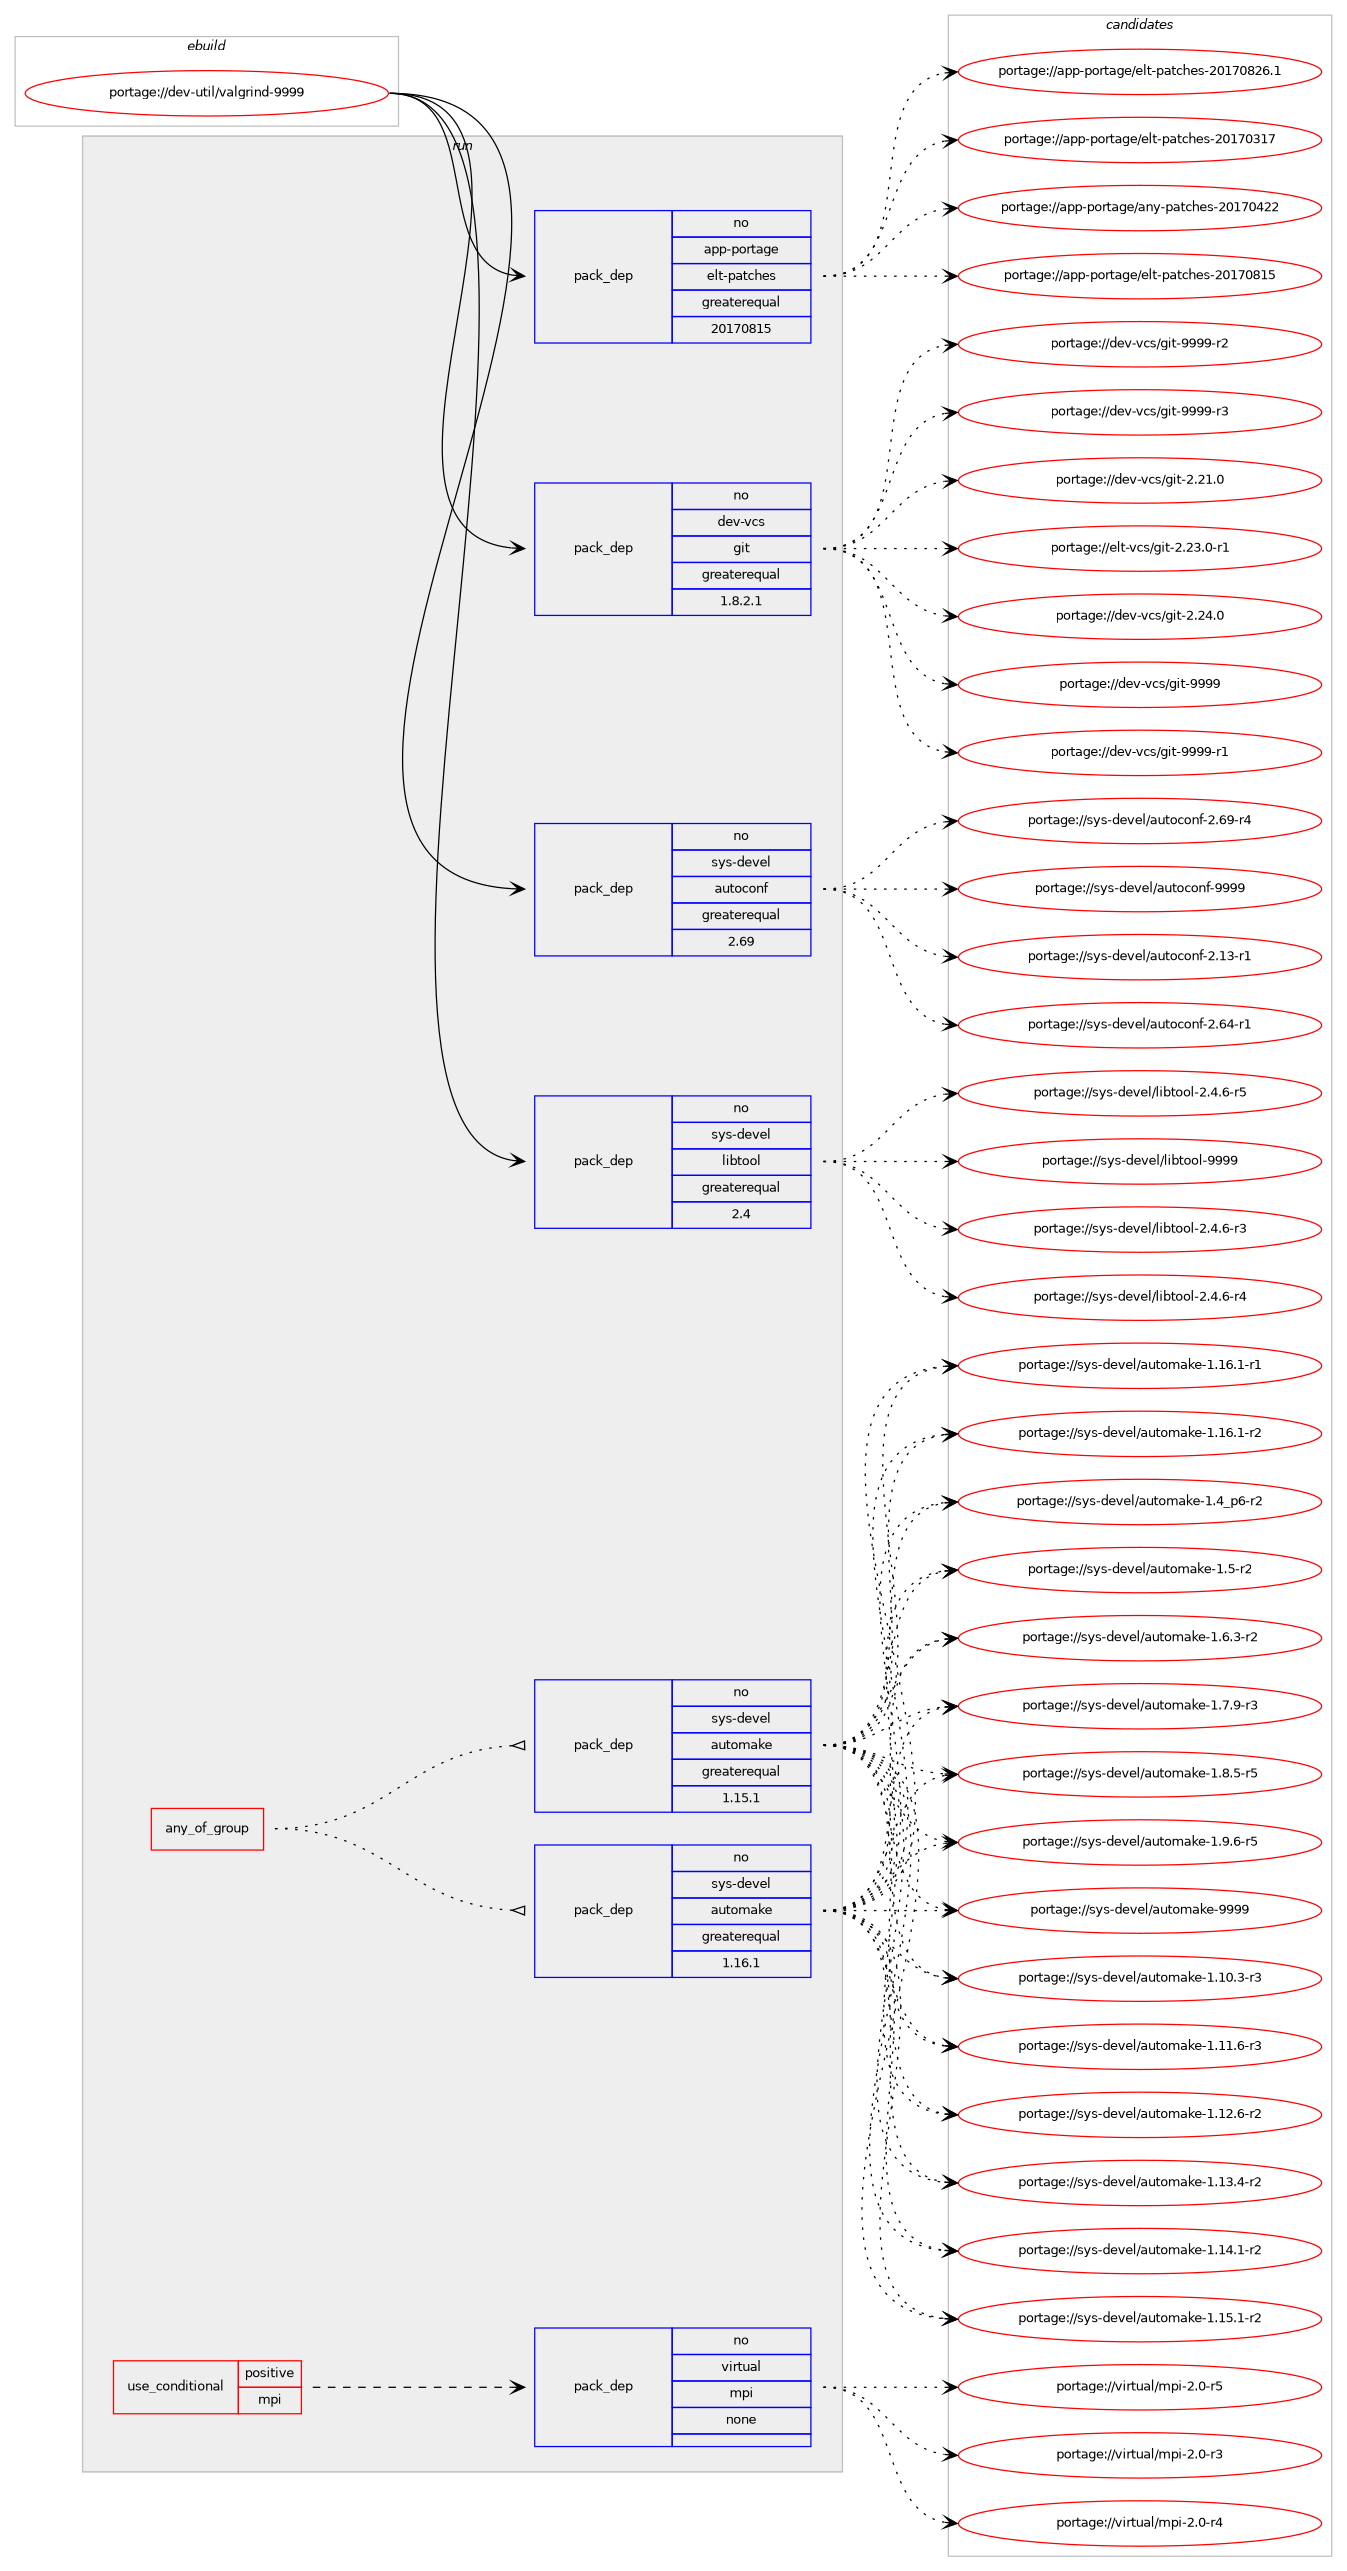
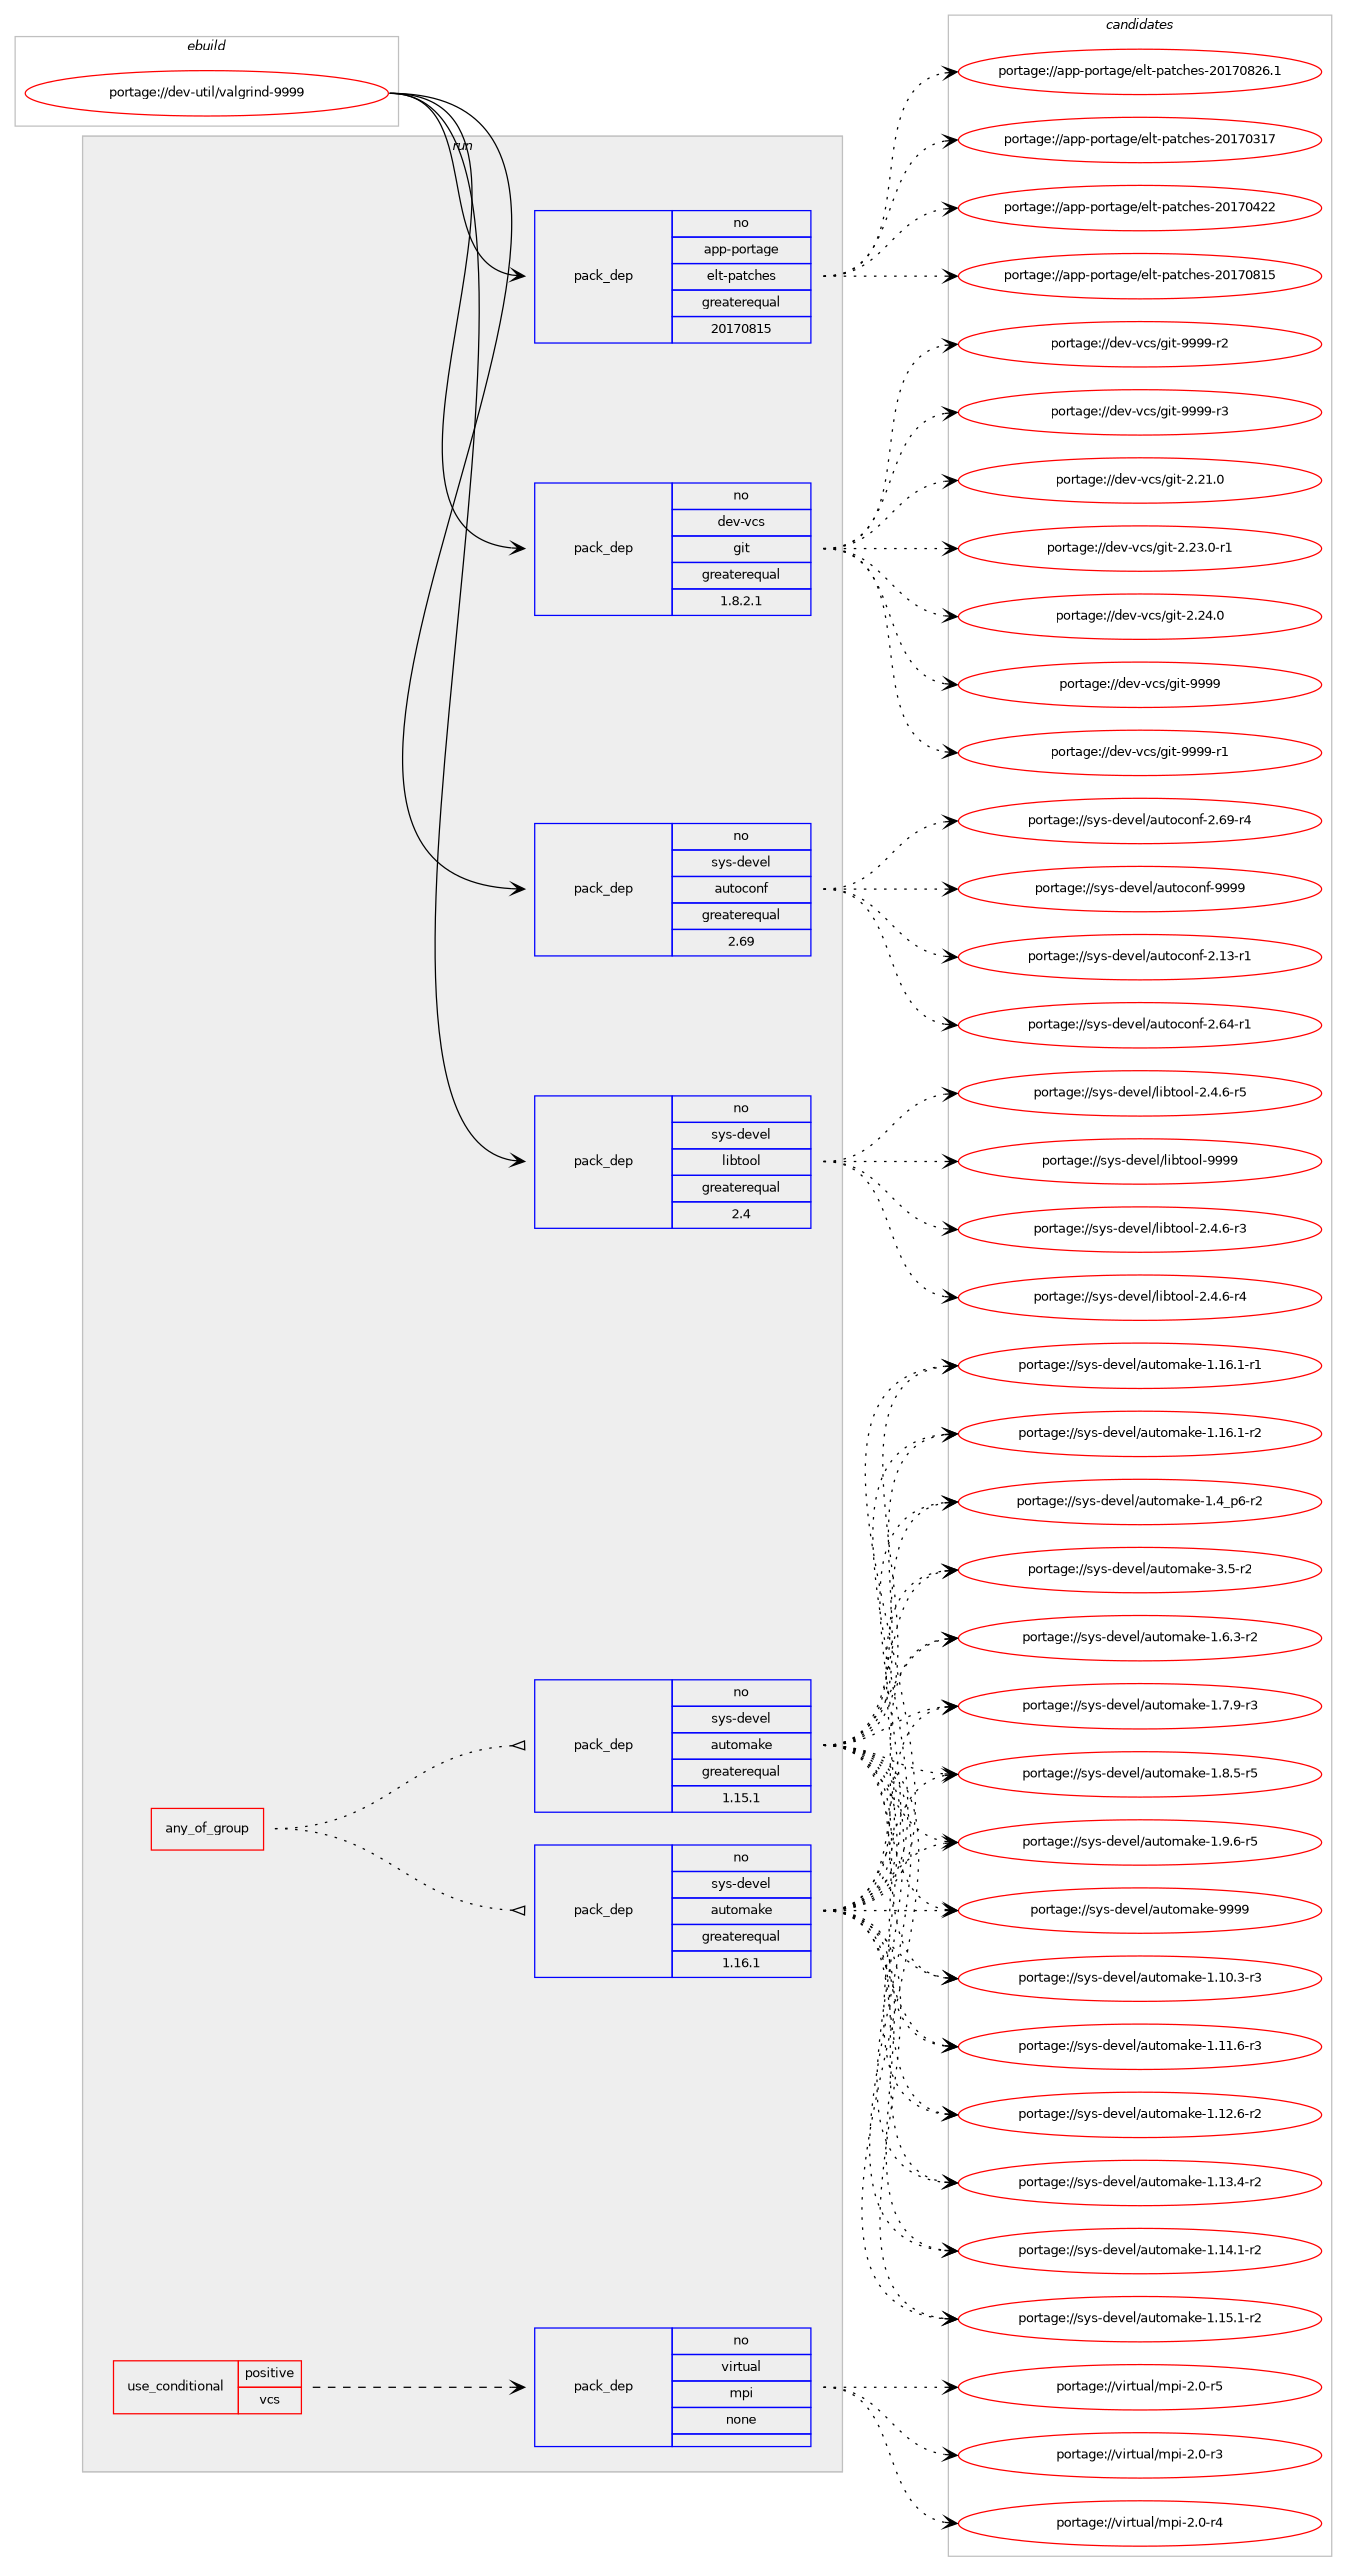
  digraph {
    compound=true
    concentrate=true
    fontname=Helvetica
    fontsize=10
    newrank=true
    rankdir=LR
    ranksep=1.5
    node [color=red fontname=Helvetica fontsize=10]
    edge [arrowhead=vee headport=w style=dotted tailport=e weight=100]
    n1 [label="portage://dev-util/valgrind-9999" width=4]
    n2 [color=blue label=<<TABLE BORDER="0" CELLBORDER="1" CELLSPACING="0" CELLPADDING="4" WIDTH="220"><TR><TD ROWSPAN="6" CELLPADDING="30">pack_dep</TD></TR><TR><TD WIDTH="110">no</TD></TR><TR><TD>sys-devel</TD></TR><TR><TD>automake</TD></TR><TR><TD>greaterequal</TD></TR><TR><TD>1.16.1</TD></TR></TABLE>> shape=none]
    n3 [color=blue label=<<TABLE BORDER="0" CELLBORDER="1" CELLSPACING="0" CELLPADDING="4" WIDTH="220"><TR><TD ROWSPAN="6" CELLPADDING="30">pack_dep</TD></TR><TR><TD WIDTH="110">no</TD></TR><TR><TD>sys-devel</TD></TR><TR><TD>automake</TD></TR><TR><TD>greaterequal</TD></TR><TR><TD>1.15.1</TD></TR></TABLE>> shape=none]
    n4 [label=<<TABLE BORDER="0" CELLBORDER="1" CELLSPACING="0" CELLPADDING="4"><TR><TD CELLPADDING="10">any_of_group</TD></TR></TABLE>> shape=none]
    n5 [color=blue label=<<TABLE BORDER="0" CELLBORDER="1" CELLSPACING="0" CELLPADDING="4" WIDTH="220"><TR><TD ROWSPAN="6" CELLPADDING="30">pack_dep</TD></TR><TR><TD WIDTH="110">no</TD></TR><TR><TD>app-portage</TD></TR><TR><TD>elt-patches</TD></TR><TR><TD>greaterequal</TD></TR><TR><TD>20170815</TD></TR></TABLE>> shape=none]
    n6 [color=blue label=<<TABLE BORDER="0" CELLBORDER="1" CELLSPACING="0" CELLPADDING="4" WIDTH="220"><TR><TD ROWSPAN="6" CELLPADDING="30">pack_dep</TD></TR><TR><TD WIDTH="110">no</TD></TR><TR><TD>dev-vcs</TD></TR><TR><TD>git</TD></TR><TR><TD>greaterequal</TD></TR><TR><TD>1.8.2.1</TD></TR></TABLE>> shape=none]
    n7 [color=blue label=<<TABLE BORDER="0" CELLBORDER="1" CELLSPACING="0" CELLPADDING="4" WIDTH="220"><TR><TD ROWSPAN="6" CELLPADDING="30">pack_dep</TD></TR><TR><TD WIDTH="110">no</TD></TR><TR><TD>sys-devel</TD></TR><TR><TD>autoconf</TD></TR><TR><TD>greaterequal</TD></TR><TR><TD>2.69</TD></TR></TABLE>> shape=none]
    n8 [color=blue label=<<TABLE BORDER="0" CELLBORDER="1" CELLSPACING="0" CELLPADDING="4" WIDTH="220"><TR><TD ROWSPAN="6" CELLPADDING="30">pack_dep</TD></TR><TR><TD WIDTH="110">no</TD></TR><TR><TD>sys-devel</TD></TR><TR><TD>libtool</TD></TR><TR><TD>greaterequal</TD></TR><TR><TD>2.4</TD></TR></TABLE>> shape=none]
    n9 [color=blue label=<<TABLE BORDER="0" CELLBORDER="1" CELLSPACING="0" CELLPADDING="4" WIDTH="220"><TR><TD ROWSPAN="6" CELLPADDING="30">pack_dep</TD></TR><TR><TD WIDTH="110">no</TD></TR><TR><TD>virtual</TD></TR><TR><TD>mpi</TD></TR><TR><TD>none</TD></TR><TR><TD></TD></TR></TABLE>> shape=none]
-   n10 [label=<<TABLE BORDER="0" CELLBORDER="1" CELLSPACING="0" CELLPADDING="4"><TR><TD ROWSPAN="3" CELLPADDING="10">use_conditional</TD></TR><TR><TD>positive</TD></TR><TR><TD>mpi</TD></TR></TABLE>> shape=none]
+   n10 [label=<<TABLE BORDER="0" CELLBORDER="1" CELLSPACING="0" CELLPADDING="4"><TR><TD ROWSPAN="3" CELLPADDING="10">use_conditional</TD></TR><TR><TD>positive</TD></TR><TR><TD>vcs</TD></TR></TABLE>> shape=none]
    n11 [label="portage://sys-devel/automake-1.10.3-r3" width=4]
    n12 [label="portage://sys-devel/automake-1.11.6-r3" width=4]
    n13 [label="portage://sys-devel/automake-1.12.6-r2" width=4]
    n14 [label="portage://sys-devel/automake-1.13.4-r2" width=4]
    n15 [label="portage://sys-devel/automake-1.14.1-r2" width=4]
    n16 [label="portage://sys-devel/automake-1.15.1-r2" width=4]
    n17 [label="portage://sys-devel/automake-1.16.1-r1" width=4]
    n18 [label="portage://sys-devel/automake-1.16.1-r2" width=4]
    n19 [label="portage://sys-devel/automake-1.4_p6-r2" width=4]
-   n20 [label="portage://sys-devel/automake-1.5-r2" width=4]
+   n20 [label="portage://sys-devel/automake-3.5-r2" width=4]
    n21 [label="portage://sys-devel/automake-1.6.3-r2" width=4]
    n22 [label="portage://sys-devel/automake-1.7.9-r3" width=4]
    n23 [label="portage://sys-devel/automake-1.8.5-r5" width=4]
    n24 [label="portage://sys-devel/automake-1.9.6-r5" width=4]
    n25 [label="portage://sys-devel/automake-9999" width=4]
    n26 [label="portage://app-portage/elt-patches-20170317" width=4]
-   n27 [label="portage://app-portage/any-patches-20170422" width=4]
+   n27 [label="portage://app-portage/elt-patches-20170422" width=4]
    n28 [label="portage://app-portage/elt-patches-20170815" width=4]
    n29 [label="portage://app-portage/elt-patches-20170826.1" width=4]
    n30 [label="portage://dev-vcs/git-2.21.0" width=4]
-   n31 [label="portage://elt-vcs/git-2.23.0-r1" width=4]
+   n31 [label="portage://dev-vcs/git-2.23.0-r1" width=4]
    n32 [label="portage://dev-vcs/git-2.24.0" width=4]
    n33 [label="portage://dev-vcs/git-9999" width=4]
    n34 [label="portage://dev-vcs/git-9999-r1" width=4]
    n35 [label="portage://dev-vcs/git-9999-r2" width=4]
    n36 [label="portage://dev-vcs/git-9999-r3" width=4]
    n37 [label="portage://sys-devel/autoconf-2.13-r1" width=4]
    n38 [label="portage://sys-devel/autoconf-2.64-r1" width=4]
    n39 [label="portage://sys-devel/autoconf-2.69-r4" width=4]
    n40 [label="portage://sys-devel/autoconf-9999" width=4]
    n41 [label="portage://virtual/mpi-2.0-r3" width=4]
    n42 [label="portage://virtual/mpi-2.0-r4" width=4]
    n43 [label="portage://virtual/mpi-2.0-r5" width=4]
    n44 [label="portage://sys-devel/libtool-2.4.6-r3" width=4]
    n45 [label="portage://sys-devel/libtool-2.4.6-r4" width=4]
    n46 [label="portage://sys-devel/libtool-2.4.6-r5" width=4]
    n47 [label="portage://sys-devel/libtool-9999" width=4]
    subgraph cluster_1 {
      color=gray
      label=<<i>ebuild</i>>
      rank=same
      n1
    }
    subgraph cluster_2 {
      color=gray
      label=<<i>dependencies</i>>
      subgraph cluster_3 {
        color=gray
        fillcolor="#eeeeee"
        label=<<i>compile</i>>
        style=filled
        subgraph sub_4 {
          color=gray
          fillcolor="#eeeeee"
          label=<<i>compile</i>>
          style=filled
          n4
          subgraph sub_5 {
            color=gray
            fillcolor="#eeeeee"
            label=<<i>compile</i>>
            style=filled
            n2
          }
          subgraph sub_6 {
            color=gray
            fillcolor="#eeeeee"
            label=<<i>compile</i>>
            style=filled
            n3
          }
        }
        subgraph sub_7 {
          color=gray
          fillcolor="#eeeeee"
          label=<<i>compile</i>>
          style=filled
          n5
        }
        subgraph sub_8 {
          color=gray
          fillcolor="#eeeeee"
          label=<<i>compile</i>>
          style=filled
          n6
        }
        subgraph sub_9 {
          color=gray
          fillcolor="#eeeeee"
          label=<<i>compile</i>>
          style=filled
          n7
        }
        subgraph sub_10 {
          color=gray
          fillcolor="#eeeeee"
          label=<<i>compile</i>>
          style=filled
          n8
        }
      }
      subgraph cluster_11 {
        color=gray
        fillcolor="#eeeeee"
        label=<<i>compile and run</i>>
        style=filled
        subgraph sub_12 {
          color=gray
          fillcolor="#eeeeee"
          label=<<i>compile and run</i>>
          style=filled
          n10
          subgraph sub_13 {
            color=gray
            fillcolor="#eeeeee"
            label=<<i>compile and run</i>>
            style=filled
            n9
          }
        }
      }
      subgraph cluster_14 {
        color=gray
        fillcolor="#eeeeee"
        label=<<i>run</i>>
        style=filled
      }
    }
    subgraph cluster_15 {
      color=gray
      label=<<i>candidates</i>>
      rank=same
      subgraph sub_16 {
        color=black
        label=<<i>candidates</i>>
        nodesep=1
        rank=same
        n11
        n12
        n13
        n14
        n15
        n16
        n17
        n18
        n19
        n20
        n21
        n22
        n23
        n24
        n25
      }
      subgraph sub_17 {
        color=black
        label=<<i>candidates</i>>
        nodesep=1
        rank=same
        n11
        n12
        n13
        n14
        n15
        n16
        n17
        n18
        n19
        n20
        n21
        n22
        n23
        n24
        n25
      }
      subgraph sub_18 {
        color=black
        label=<<i>candidates</i>>
        nodesep=1
        rank=same
        n26
        n27
        n28
        n29
      }
      subgraph sub_19 {
        color=black
        label=<<i>candidates</i>>
        nodesep=1
        rank=same
        n30
        n31
        n32
        n33
        n34
        n35
        n36
      }
      subgraph sub_20 {
        color=black
        label=<<i>candidates</i>>
        nodesep=1
        rank=same
        n37
        n38
        n39
        n40
      }
      subgraph sub_21 {
        color=black
        label=<<i>candidates</i>>
        nodesep=1
        rank=same
        n41
        n42
        n43
      }
      subgraph sub_22 {
        color=black
        label=<<i>candidates</i>>
        nodesep=1
        rank=same
        n44
        n45
        n46
        n47
      }
    }
    n1 -> n5 [style=solid weight=20]
    n1 -> n6 [style=solid weight=20]
    n1 -> n7 [style=solid weight=20]
    n1 -> n8 [style=solid weight=20]
    n2 -> n11
    n2 -> n12
    n2 -> n13
    n2 -> n14
    n2 -> n15
    n2 -> n16
    n2 -> n17
    n2 -> n18
    n2 -> n19
    n2 -> n20
    n2 -> n21
    n2 -> n22
    n2 -> n23
    n2 -> n24
    n2 -> n25
    n3 -> n11
    n3 -> n12
    n3 -> n13
    n3 -> n14
    n3 -> n15
    n3 -> n16
    n3 -> n17
    n3 -> n18
    n3 -> n19
    n3 -> n20
    n3 -> n21
    n3 -> n22
    n3 -> n23
    n3 -> n24
    n3 -> n25
    n4 -> n2 [arrowhead=oinv weight=20]
    n4 -> n3 [arrowhead=oinv weight=20]
    n5 -> n26
    n5 -> n27
    n5 -> n28
    n5 -> n29
    n6 -> n30
    n6 -> n31
    n6 -> n32
    n6 -> n33
    n6 -> n34
    n6 -> n35
    n6 -> n36
    n7 -> n37
    n7 -> n38
    n7 -> n39
    n7 -> n40
    n8 -> n44
    n8 -> n45
    n8 -> n46
    n8 -> n47
    n9 -> n41
    n9 -> n42
    n9 -> n43
    n10 -> n9 [style=dashed weight=20]
  }
